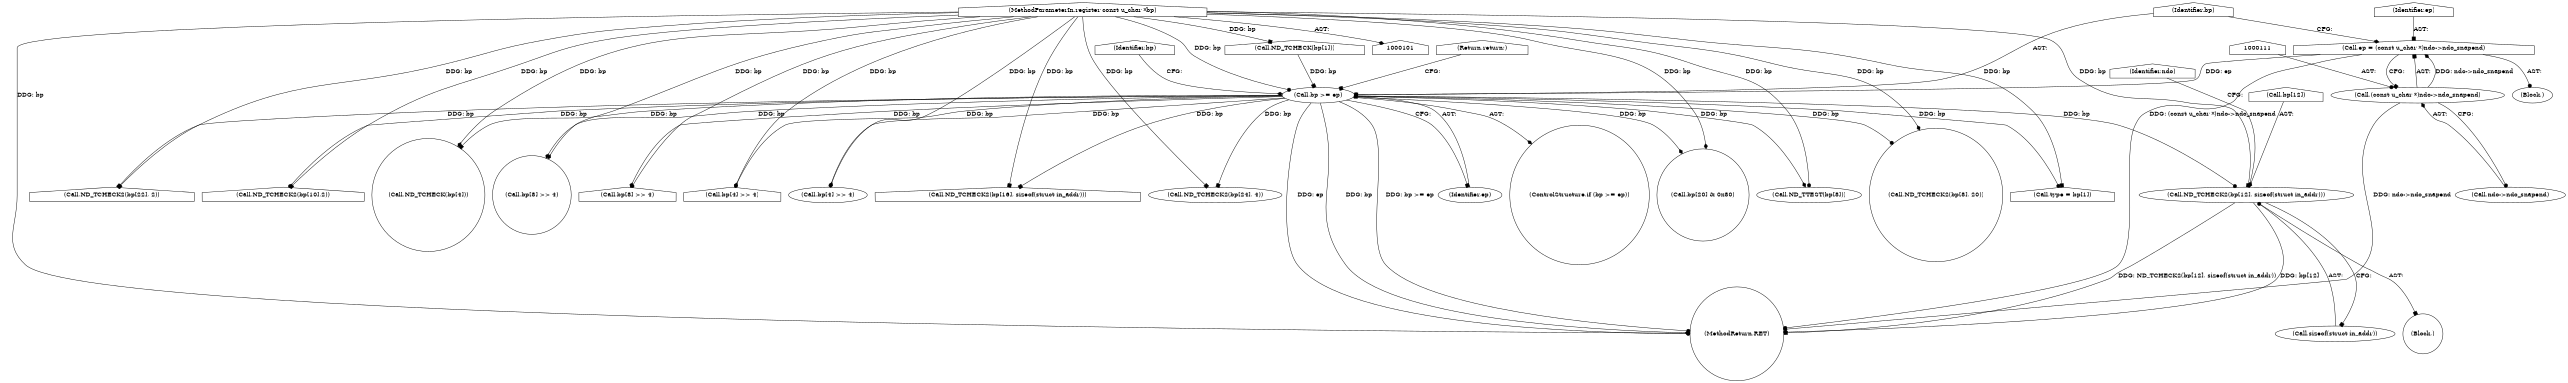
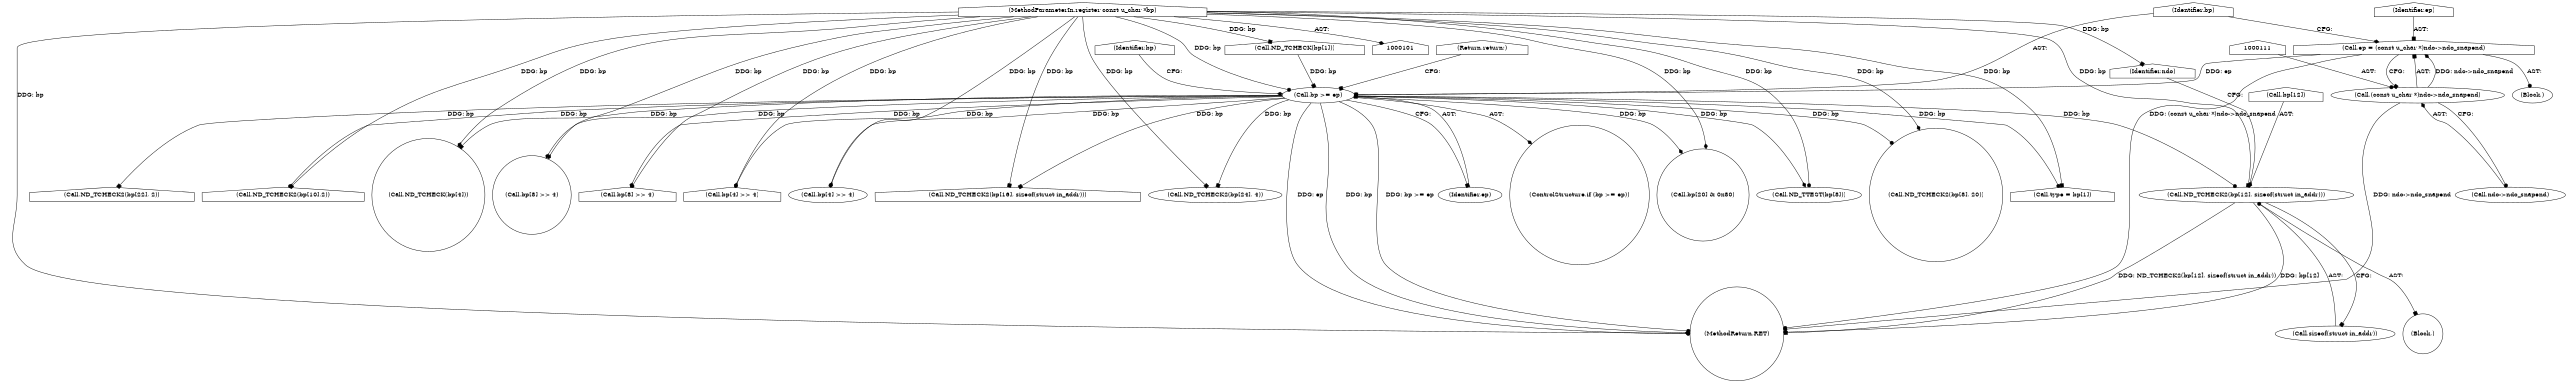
  digraph {
    fontname="DejaVu Serif"
    node [fontname="DejaVu Serif" shape=house]
    edge [arrowhead=box fontname="DejaVu Serif"]
    n1 [label="(Call,ND_TCHECK2(bp[12], sizeof(struct in_addr)))" shape=ellipse]
    n2 [label="(Block,)" shape=circle]
    n3 [label="(Call,sizeof(struct in_addr))" shape=ellipse]
    n4 [label="(MethodReturn,RET)" shape=circle]
    n5 [label="(Call,bp >= ep)" shape=ellipse]
    n6 [label="(Call,ND_TCHECK2(bp[22], 2))"]
    n7 [label="(Call,ND_TCHECK2(bp[10],2))"]
    n8 [label="(Call,ND_TCHECK(bp[4]))" shape=circle]
    n9 [label="(Call,bp[8] >> 4)" shape=circle]
    n10 [label="(Call,bp[8] >> 4)"]
    n11 [label="(Call,bp[4] >> 4)"]
    n12 [label="(Call,bp[4] >> 4)" shape=ellipse]
    n13 [label="(Call,ND_TCHECK2(bp[16], sizeof(struct in_addr)))"]
    n14 [label="(Call,ND_TCHECK2(bp[24], 4))" shape=ellipse]
    n15 [label="(Call,bp[20] & 0x80)" shape=circle]
    n16 [label="(Call,ND_TTEST(bp[8]))" shape=ellipse]
    n17 [label="(Call,ND_TCHECK2(bp[8], 20))" shape=circle]
    n18 [label="(Identifier,ep)" shape=ellipse]
    n19 [label="(ControlStructure,if (bp >= ep))" shape=circle]
    n20 [label="(Call,type = bp[1])"]
    n21 [label="(Call,ND_TCHECK(bp[1]))"]
    n22 [label="(MethodParameterIn,register const u_char *bp)"]
    1000101
    n24 [label="(Call,ep = (const u_char *)ndo->ndo_snapend)"]
    n25 [label="(Call,(const u_char *)ndo->ndo_snapend)" shape=ellipse]
    n26 [label="(Block,)" shape=ellipse]
    n27 [label="(Call,ndo->ndo_snapend)" shape=ellipse]
    n28 [label="(Identifier,ndo)"]
    n29 [label="(Identifier,bp)"]
    n30 [label="(Return,return;)"]
    n31 [label="(Identifier,ep)"]
    n32 [label="(Identifier,bp)"]
    n33 [label="(Call,bp[12])"]
    1000111
    n1 -> n2 [label="AST: "]
    n1 -> n3 [label="CFG: "]
    n1 -> n4 [label="DDG: ND_TCHECK2(bp[12], sizeof(struct in_addr))"]
    n1 -> n4 [arrowhead=dot label="DDG: bp[12]"]
    n3 -> n1 [arrowhead=dot label="AST: "]
    n5 -> n1 [arrowhead=dot label="DDG: bp"]
    n5 -> n4 [arrowhead=diamond label="DDG: bp"]
    n5 -> n4 [arrowhead=dot label="DDG: ep"]
    n5 -> n4 [arrowhead=dot label="DDG: bp >= ep"]
    n5 -> n6 [label="DDG: bp"]
    n5 -> n7 [arrowhead=dot label="DDG: bp"]
    n5 -> n8 [label="DDG: bp"]
    n5 -> n9 [arrowhead=diamond label="DDG: bp"]
    n5 -> n10 [arrowhead=diamond label="DDG: bp"]
    n5 -> n11 [arrowhead=dot label="DDG: bp"]
    n5 -> n12 [arrowhead=dot label="DDG: bp"]
    n5 -> n13 [label="DDG: bp"]
    n5 -> n14 [label="DDG: bp"]
    n5 -> n15 [arrowhead=diamond label="DDG: bp"]
    n5 -> n16 [arrowhead=diamond label="DDG: bp"]
    n5 -> n17 [arrowhead=dot label="DDG: bp"]
    n5 -> n18 [label="CFG: "]
    n5 -> n19 [arrowhead=diamond label="AST: "]
    n5 -> n20 [arrowhead=dot label="DDG: bp"]
    n18 -> n5 [label="AST: "]
    n21 -> n5 [label="DDG: bp"]
    n22 -> n1 [label="DDG: bp"]
    n22 -> n4 [arrowhead=dot label="DDG: bp"]
    n22 -> n5 [arrowhead=dot label="DDG: bp"]
-   n22 -> n6 [label="DDG: bp"]
+   n22 -> n28 [label="DDG: bp"]
    n22 -> n7 [label="DDG: bp"]
    n22 -> n8 [arrowhead=diamond label="DDG: bp"]
    n22 -> n9 [arrowhead=diamond label="DDG: bp"]
    n22 -> n10 [arrowhead=dot label="DDG: bp"]
    n22 -> n11 [arrowhead=diamond label="DDG: bp"]
    n22 -> n12 [arrowhead=diamond label="DDG: bp"]
    n22 -> n13 [label="DDG: bp"]
    n22 -> n14 [label="DDG: bp"]
    n22 -> n15 [arrowhead=diamond label="DDG: bp"]
    n22 -> n16 [arrowhead=dot label="DDG: bp"]
    n22 -> n17 [arrowhead=diamond label="DDG: bp"]
    n22 -> n20 [label="DDG: bp"]
    n22 -> n21 [label="DDG: bp"]
    n22 -> 1000101 [arrowhead=diamond label="AST: "]
    n24 -> n4 [arrowhead=dot label="DDG: (const u_char *)ndo->ndo_snapend"]
    n24 -> n5 [arrowhead=dot label="DDG: ep"]
    n24 -> n25 [label="CFG: "]
    n24 -> n26 [arrowhead=dot label="AST: "]
    n25 -> n4 [arrowhead=dot label="DDG: ndo->ndo_snapend"]
    n25 -> n24 [label="AST: "]
    n25 -> n24 [arrowhead=diamond label="DDG: ndo->ndo_snapend"]
    n25 -> n27 [arrowhead=dot label="CFG: "]
    n27 -> n25 [arrowhead=diamond label="AST: "]
    n28 -> n1 [arrowhead=diamond label="CFG: "]
    n29 -> n5 [label="AST: "]
    n29 -> n24 [arrowhead=diamond label="CFG: "]
    n30 -> n5 [label="CFG: "]
    n31 -> n24 [label="AST: "]
    n32 -> n5 [arrowhead=diamond label="CFG: "]
    n33 -> n1 [arrowhead=diamond label="AST: "]
    1000111 -> n25 [arrowhead=dot label="AST: "]
  }
